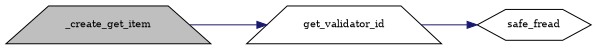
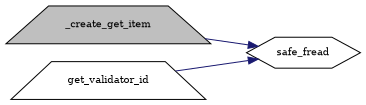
  digraph {
    fontname="DejaVu Serif"
    rankdir=LR
    node [color=black fillcolor=white fontname="DejaVu Serif" fontsize=10 shape=trapezium style=filled]
    edge [color=midnightblue fontname="DejaVu Serif" fontsize=10 labelfontname=Helvetica labelfontsize=10 style=solid]
    n1 [fillcolor=grey75 fontcolor=black height=0.2 label=_create_get_item width=0.4]
    n2 [height=0.2 label=get_validator_id width=0.4]
    n3 [height=0.2 label=safe_fread shape=hexagon width=0.4]
-   n1 -> n2
+   n1 -> n3
    n2 -> n3
  }
